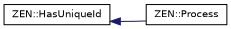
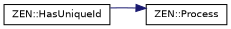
  digraph {
    rankdir=LR
    node [color=black fillcolor=white fontname=Helvetica fontsize=10 shape=record style=filled]
    n1 [height=0.2 label="ZEN::HasUniqueId" width=0.4]
    n2 [height=0.2 label="ZEN::Process" width=0.4]
-   n1 -> n2 [color=midnightblue dir=back fontname=Helvetica fontsize=10 labelfontname=Helvetica labelfontsize=10 style=solid]
+   n2 -> n1 [color=midnightblue dir=back fontname=Helvetica fontsize=10 labelfontname=Helvetica labelfontsize=10 style=solid]
  }
